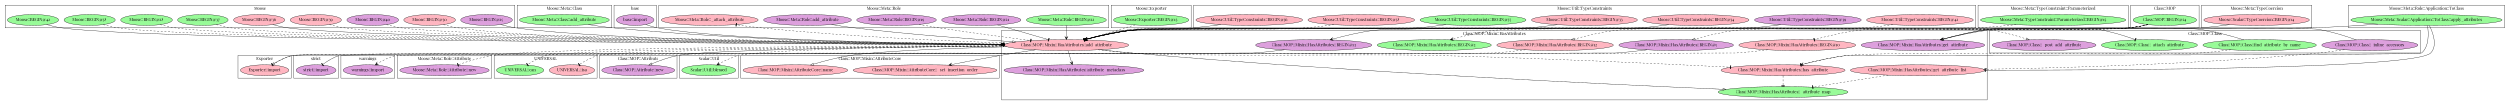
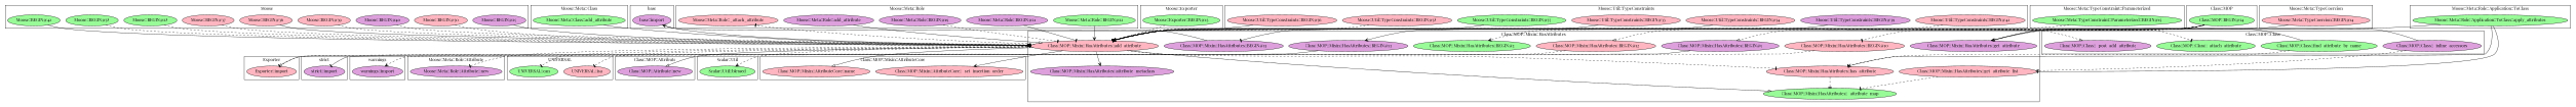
  digraph {
    fontname="Playfair Display"
    node [fillcolor=lightpink fontname="Playfair Display" style=filled]
    edge [arrowhead=tee fontname="Playfair Display" style=solid]
    "Moose::BEGIN@29" [fillcolor=plum]
    "Moose::BEGIN@30"
    "Moose::BEGIN@40" [fillcolor=plum]
    "Moose::BEGIN@39"
    "Moose::BEGIN@36"
-   "Moose::BEGIN@37" [fillcolor=palegreen]
+   "Moose::BEGIN@37"
    "Moose::BEGIN@28" [fillcolor=palegreen]
    "Moose::BEGIN@38" [fillcolor=palegreen]
    "Moose::BEGIN@42" [fillcolor=palegreen]
    "Moose::Meta::Role::Attribute::new" [fillcolor=plum]
    "Exporter::import"
    "UNIVERSAL::isa"
    "UNIVERSAL::can" [fillcolor=palegreen]
    "Moose::Meta::Class::add_attribute" [fillcolor=palegreen]
    "base::import" [fillcolor=plum]
    "Class::MOP::Attribute::new" [fillcolor=plum]
    "Class::MOP::Mixin::HasAttributes::BEGIN@12"
    "Class::MOP::Mixin::HasAttributes::BEGIN@13" [fillcolor=plum]
    "Class::MOP::Mixin::HasAttributes::get_attribute" [fillcolor=plum]
    "Class::MOP::Mixin::HasAttributes::get_attribute_list"
    "Class::MOP::Mixin::HasAttributes::_attribute_map" [fillcolor=palegreen]
    "Class::MOP::Mixin::HasAttributes::BEGIN@9" [fillcolor=plum]
+   "Class::MOP::Mixin::HasAttributes::BEGIN@15" [fillcolor=plum]
    "Class::MOP::Mixin::HasAttributes::BEGIN@2" [fillcolor=palegreen]
    "Class::MOP::Mixin::HasAttributes::attribute_metaclass" [fillcolor=plum]
    "Class::MOP::Mixin::HasAttributes::BEGIN@10"
    "Class::MOP::Mixin::HasAttributes::add_attribute"
    "Class::MOP::Mixin::HasAttributes::has_attribute"
    "warnings::import" [fillcolor=plum]
    "strict::import" [fillcolor=plum]
    "Moose::Exporter::BEGIN@13" [fillcolor=palegreen]
    "Moose::Meta::Role::BEGIN@22" [fillcolor=palegreen]
    "Moose::Meta::Role::BEGIN@21" [fillcolor=plum]
    "Moose::Meta::Role::BEGIN@19" [fillcolor=plum]
    "Moose::Meta::Role::add_attribute" [fillcolor=plum]
    "Moose::Meta::Role::_attach_attribute"
    "Moose::Util::TypeConstraints::BEGIN@42"
    "Moose::Util::TypeConstraints::BEGIN@39" [fillcolor=plum]
    "Moose::Util::TypeConstraints::BEGIN@34"
    "Moose::Util::TypeConstraints::BEGIN@33"
    "Moose::Util::TypeConstraints::BEGIN@37" [fillcolor=palegreen]
    "Moose::Util::TypeConstraints::BEGIN@38"
    "Moose::Util::TypeConstraints::BEGIN@36"
    "Moose::Meta::TypeConstraint::Parameterized::BEGIN@15" [fillcolor=palegreen]
    "Class::MOP::BEGIN@24" [fillcolor=palegreen]
    "Scalar::Util::blessed" [fillcolor=palegreen]
    "Class::MOP::Class::find_attribute_by_name" [fillcolor=palegreen]
    "Class::MOP::Class::_post_add_attribute" [fillcolor=plum]
    "Class::MOP::Class::_attach_attribute" [fillcolor=palegreen]
    "Class::MOP::Class::_inline_accessors" [fillcolor=plum]
    "Class::MOP::Mixin::AttributeCore::_set_insertion_order"
    "Class::MOP::Mixin::AttributeCore::name"
-   "Moose::Meta::TypeCoercion::BEGIN@14" [label="Moose::Scalar::TypeCoercion::BEGIN@14"]
-   "Moose::Meta::Role::Application::ToClass::apply_attributes" [fillcolor=palegreen label="Moose::Meta::Scalar::Application::ToClass::apply_attributes"]
+   "Moose::Meta::TypeCoercion::BEGIN@14"
+   "Moose::Meta::Role::Application::ToClass::apply_attributes" [fillcolor=palegreen]
    subgraph cluster_1 {
      label=Moose
      "Moose::BEGIN@29"
      "Moose::BEGIN@30"
      "Moose::BEGIN@40"
      "Moose::BEGIN@39"
      "Moose::BEGIN@36"
      "Moose::BEGIN@37"
      "Moose::BEGIN@28"
      "Moose::BEGIN@38"
      "Moose::BEGIN@42"
    }
    subgraph cluster_2 {
      label="Moose::Meta::Role::Attribute"
      "Moose::Meta::Role::Attribute::new"
    }
    subgraph cluster_3 {
      label=Exporter
      "Exporter::import"
    }
    subgraph cluster_4 {
      label=UNIVERSAL
      "UNIVERSAL::isa"
      "UNIVERSAL::can"
    }
    subgraph cluster_5 {
      label="Moose::Meta::Class"
      "Moose::Meta::Class::add_attribute"
    }
    subgraph cluster_6 {
      label=base
      "base::import"
    }
    subgraph cluster_7 {
      label="Class::MOP::Attribute"
      "Class::MOP::Attribute::new"
    }
    subgraph cluster_8 {
      label="Class::MOP::Mixin::HasAttributes"
      "Class::MOP::Mixin::HasAttributes::BEGIN@12"
      "Class::MOP::Mixin::HasAttributes::BEGIN@13"
      "Class::MOP::Mixin::HasAttributes::get_attribute"
      "Class::MOP::Mixin::HasAttributes::get_attribute_list"
      "Class::MOP::Mixin::HasAttributes::_attribute_map"
      "Class::MOP::Mixin::HasAttributes::BEGIN@9"
+     "Class::MOP::Mixin::HasAttributes::BEGIN@15"
      "Class::MOP::Mixin::HasAttributes::BEGIN@2"
      "Class::MOP::Mixin::HasAttributes::attribute_metaclass"
      "Class::MOP::Mixin::HasAttributes::BEGIN@10"
      "Class::MOP::Mixin::HasAttributes::add_attribute"
      "Class::MOP::Mixin::HasAttributes::has_attribute"
    }
    subgraph cluster_9 {
      label=warnings
      "warnings::import"
    }
    subgraph cluster_10 {
      label="strict"
      "strict::import"
    }
    subgraph cluster_11 {
      label="Moose::Exporter"
      "Moose::Exporter::BEGIN@13"
    }
    subgraph cluster_12 {
      label="Moose::Meta::Role"
      "Moose::Meta::Role::BEGIN@22"
      "Moose::Meta::Role::BEGIN@21"
      "Moose::Meta::Role::BEGIN@19"
      "Moose::Meta::Role::add_attribute"
      "Moose::Meta::Role::_attach_attribute"
    }
    subgraph cluster_13 {
      label="Moose::Util::TypeConstraints"
      "Moose::Util::TypeConstraints::BEGIN@42"
      "Moose::Util::TypeConstraints::BEGIN@39"
      "Moose::Util::TypeConstraints::BEGIN@34"
      "Moose::Util::TypeConstraints::BEGIN@33"
      "Moose::Util::TypeConstraints::BEGIN@37"
      "Moose::Util::TypeConstraints::BEGIN@38"
      "Moose::Util::TypeConstraints::BEGIN@36"
    }
    subgraph cluster_14 {
      label="Moose::Meta::TypeConstraint::Parameterized"
      "Moose::Meta::TypeConstraint::Parameterized::BEGIN@15"
    }
    subgraph cluster_15 {
      label="Class::MOP"
      "Class::MOP::BEGIN@24"
    }
    subgraph cluster_16 {
      label="Scalar::Util"
      "Scalar::Util::blessed"
    }
    subgraph cluster_17 {
      label="Class::MOP::Class"
      "Class::MOP::Class::find_attribute_by_name"
      "Class::MOP::Class::_post_add_attribute"
      "Class::MOP::Class::_attach_attribute"
      "Class::MOP::Class::_inline_accessors"
    }
    subgraph cluster_18 {
      label="Class::MOP::Mixin::AttributeCore"
      "Class::MOP::Mixin::AttributeCore::_set_insertion_order"
      "Class::MOP::Mixin::AttributeCore::name"
    }
    subgraph cluster_19 {
      label="Moose::Meta::TypeCoercion"
      "Moose::Meta::TypeCoercion::BEGIN@14"
    }
    subgraph cluster_20 {
      label="Moose::Meta::Role::Application::ToClass"
      "Moose::Meta::Role::Application::ToClass::apply_attributes"
    }
    "Moose::BEGIN@29" -> "Class::MOP::Mixin::HasAttributes::add_attribute"
    "Moose::BEGIN@30" -> "Class::MOP::Mixin::HasAttributes::add_attribute" [arrowhead=onormal style=dashed]
    "Moose::BEGIN@40" -> "Class::MOP::Mixin::HasAttributes::add_attribute" [arrowhead=onormal style=dashed]
    "Moose::BEGIN@39" -> "Class::MOP::Mixin::HasAttributes::add_attribute" [arrowhead=onormal style=dashed]
    "Moose::BEGIN@36" -> "Class::MOP::Mixin::HasAttributes::add_attribute" [arrowhead=onormal]
    "Moose::BEGIN@37" -> "Class::MOP::Mixin::HasAttributes::add_attribute" [style=dashed]
    "Moose::BEGIN@28" -> "Class::MOP::Mixin::HasAttributes::add_attribute" [arrowhead=vee style=dashed]
    "Moose::BEGIN@38" -> "Class::MOP::Mixin::HasAttributes::add_attribute" [arrowhead=onormal style=dashed]
    "Moose::BEGIN@42" -> "Class::MOP::Mixin::HasAttributes::add_attribute" [arrowhead=onormal]
    "Moose::Meta::Class::add_attribute" -> "Class::MOP::Mixin::HasAttributes::add_attribute"
    "base::import" -> "Class::MOP::Mixin::HasAttributes::add_attribute"
    "Class::MOP::Mixin::HasAttributes::BEGIN@12" -> "Exporter::import" [style=dashed]
    "Class::MOP::Mixin::HasAttributes::BEGIN@13" -> "Exporter::import" [arrowhead=onormal]
    "Class::MOP::Mixin::HasAttributes::get_attribute_list" -> "Class::MOP::Mixin::HasAttributes::_attribute_map" [style=dashed]
    "Class::MOP::Mixin::HasAttributes::BEGIN@9" -> "strict::import"
+   "Class::MOP::Mixin::HasAttributes::BEGIN@15" -> "base::import" [arrowhead=vee]
    "Class::MOP::Mixin::HasAttributes::BEGIN@10" -> "warnings::import" [arrowhead=vee style=dashed]
    "Class::MOP::Mixin::HasAttributes::add_attribute" -> "Moose::Meta::Role::Attribute::new" [style=dashed]
    "Class::MOP::Mixin::HasAttributes::add_attribute" -> "UNIVERSAL::isa" [style=dashed]
    "Class::MOP::Mixin::HasAttributes::add_attribute" -> "UNIVERSAL::can" [style=dashed]
    "Class::MOP::Mixin::HasAttributes::add_attribute" -> "Class::MOP::Attribute::new" [arrowhead=onormal]
    "Class::MOP::Mixin::HasAttributes::add_attribute" -> "Class::MOP::Mixin::HasAttributes::_attribute_map" [arrowhead=onormal]
    "Class::MOP::Mixin::HasAttributes::add_attribute" -> "Class::MOP::Mixin::HasAttributes::attribute_metaclass" [arrowhead=vee]
    "Class::MOP::Mixin::HasAttributes::add_attribute" -> "Class::MOP::Mixin::HasAttributes::has_attribute" [style=dashed]
    "Class::MOP::Mixin::HasAttributes::add_attribute" -> "Moose::Meta::Role::_attach_attribute" [style=dashed]
    "Class::MOP::Mixin::HasAttributes::add_attribute" -> "Scalar::Util::blessed" [arrowhead=vee style=dashed]
    "Class::MOP::Mixin::HasAttributes::add_attribute" -> "Class::MOP::Class::_post_add_attribute" [arrowhead=onormal style=dashed]
-   "Class::MOP::Mixin::HasAttributes::add_attribute" -> "Class::MOP::Class::_attach_attribute"
+   "Class::MOP::Mixin::HasAttributes::add_attribute" -> "Class::MOP::Class::_attach_attribute" [style=dashed]
    "Class::MOP::Mixin::HasAttributes::add_attribute" -> "Class::MOP::Mixin::AttributeCore::_set_insertion_order" [arrowhead=vee]
    "Class::MOP::Mixin::HasAttributes::add_attribute" -> "Class::MOP::Mixin::AttributeCore::name" [arrowhead=onormal]
    "Class::MOP::Mixin::HasAttributes::has_attribute" -> "Class::MOP::Mixin::HasAttributes::_attribute_map" [style=dashed]
    "Moose::Exporter::BEGIN@13" -> "Class::MOP::Mixin::HasAttributes::add_attribute" [style=dashed]
    "Moose::Meta::Role::BEGIN@22" -> "Class::MOP::Mixin::HasAttributes::add_attribute" [arrowhead=vee]
    "Moose::Meta::Role::BEGIN@21" -> "Class::MOP::Mixin::HasAttributes::add_attribute"
    "Moose::Meta::Role::BEGIN@19" -> "Class::MOP::Mixin::HasAttributes::add_attribute" [style=dashed]
    "Moose::Meta::Role::add_attribute" -> "Class::MOP::Mixin::HasAttributes::add_attribute" [arrowhead=onormal]
    "Moose::Util::TypeConstraints::BEGIN@42" -> "Class::MOP::Mixin::HasAttributes::add_attribute" [style=dashed]
    "Moose::Util::TypeConstraints::BEGIN@39" -> "Class::MOP::Mixin::HasAttributes::add_attribute" [arrowhead=onormal]
    "Moose::Util::TypeConstraints::BEGIN@34" -> "Class::MOP::Mixin::HasAttributes::add_attribute" [arrowhead=onormal]
    "Moose::Util::TypeConstraints::BEGIN@33" -> "Class::MOP::Mixin::HasAttributes::add_attribute" [arrowhead=vee]
    "Moose::Util::TypeConstraints::BEGIN@37" -> "Class::MOP::Mixin::HasAttributes::add_attribute"
    "Moose::Util::TypeConstraints::BEGIN@38" -> "Class::MOP::Mixin::HasAttributes::add_attribute" [arrowhead=vee style=dashed]
    "Moose::Util::TypeConstraints::BEGIN@36" -> "Class::MOP::Mixin::HasAttributes::add_attribute" [arrowhead=vee]
    "Moose::Meta::TypeConstraint::Parameterized::BEGIN@15" -> "Class::MOP::Mixin::HasAttributes::add_attribute" [arrowhead=vee style=dashed]
    "Class::MOP::BEGIN@24" -> "Class::MOP::Mixin::HasAttributes::BEGIN@12" [arrowhead=onormal style=dashed]
    "Class::MOP::BEGIN@24" -> "Class::MOP::Mixin::HasAttributes::BEGIN@13" [arrowhead=vee]
    "Class::MOP::BEGIN@24" -> "Class::MOP::Mixin::HasAttributes::BEGIN@9" [arrowhead=onormal style=dashed]
+   "Class::MOP::BEGIN@24" -> "Class::MOP::Mixin::HasAttributes::BEGIN@15"
    "Class::MOP::BEGIN@24" -> "Class::MOP::Mixin::HasAttributes::BEGIN@2" [arrowhead=vee style=dashed]
    "Class::MOP::BEGIN@24" -> "Class::MOP::Mixin::HasAttributes::BEGIN@10" [style=dashed]
    "Class::MOP::Class::find_attribute_by_name" -> "Class::MOP::Mixin::HasAttributes::get_attribute" [arrowhead=onormal]
    "Class::MOP::Class::find_attribute_by_name" -> "Class::MOP::Mixin::HasAttributes::has_attribute" [style=dashed]
    "Class::MOP::Class::_inline_accessors" -> "Class::MOP::Mixin::HasAttributes::get_attribute" [arrowhead=onormal]
    "Class::MOP::Class::_inline_accessors" -> "Class::MOP::Mixin::HasAttributes::get_attribute_list" [arrowhead=onormal style=dashed]
    "Moose::Meta::TypeCoercion::BEGIN@14" -> "Class::MOP::Mixin::HasAttributes::add_attribute" [arrowhead=vee]
    "Moose::Meta::Role::Application::ToClass::apply_attributes" -> "Class::MOP::Mixin::HasAttributes::get_attribute" [arrowhead=vee]
    "Moose::Meta::Role::Application::ToClass::apply_attributes" -> "Class::MOP::Mixin::HasAttributes::get_attribute_list"
    "Moose::Meta::Role::Application::ToClass::apply_attributes" -> "Class::MOP::Mixin::HasAttributes::has_attribute" [arrowhead=vee]
  }
